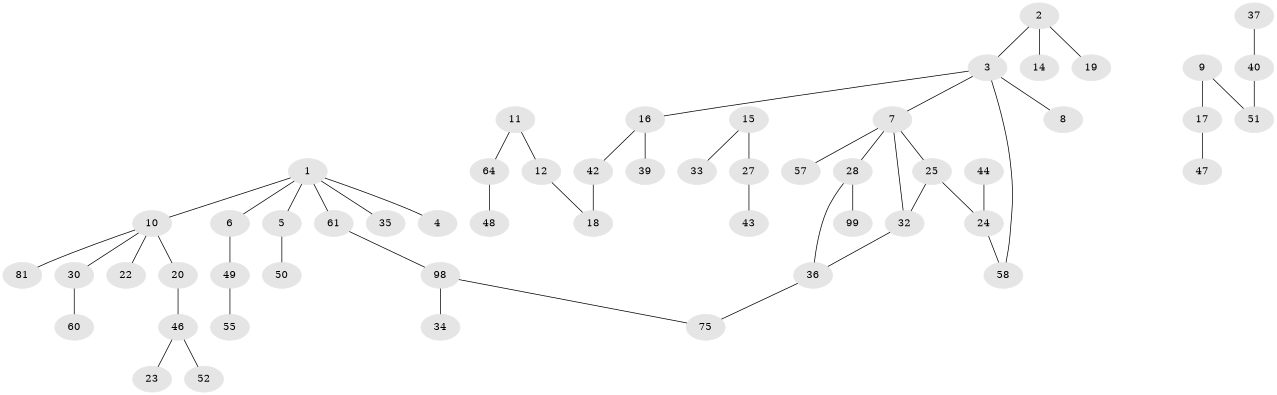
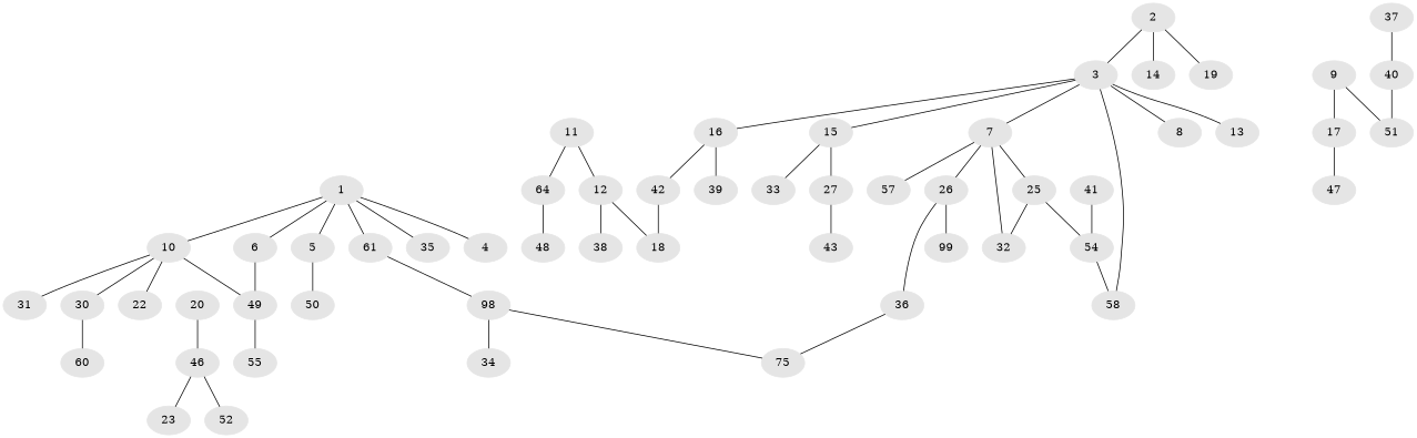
  graph {
    node [color=gray90 style=filled]
    1
    4
    5
    6
    10
    n6 [label=61]
    35
    2
    3
    14
    19
    50
    49
    20
    22
    30
-   31 [label=81]
+   31
    n18 [label=98]
    7
    8
+   13
    15
    16
    58
    25
-   26 [label=28]
+   26
    32
    57
    27
    33
    39
    42
-   41 [label=44]
-   54 [label=24]
+   41
+   54
    9
    17
    51
    55
    36
    n40 [label=99]
    11
    12
    n43 [label=64]
    47
    46
    60
    18
+   38
    48
    37
    40
    43
    23
    52
    34
    n56 [label=75]
    1 -- 4
    1 -- 5
    1 -- 6
    1 -- 10
    1 -- n6
    1 -- 35
    5 -- 50
    6 -- 49
-   10 -- 20
+   10 -- 49
    10 -- 22
    10 -- 30
    10 -- 31
    n6 -- n18
    2 -- 3
    2 -- 14
    2 -- 19
    3 -- 7
    3 -- 8
+   3 -- 13
+   3 -- 15
    3 -- 16
    3 -- 58
    49 -- 55
    20 -- 46
    30 -- 60
    n18 -- 34
    n18 -- n56
    7 -- 25
    7 -- 26
    7 -- 32
    7 -- 57
    15 -- 27
    15 -- 33
    16 -- 39
    16 -- 42
    25 -- 32
    25 -- 54
    26 -- 36
    26 -- n40
-   32 -- 36
    27 -- 43
    42 -- 18
    41 -- 54
    54 -- 58
    9 -- 17
    9 -- 51
    17 -- 47
    36 -- n56
    11 -- 12
    11 -- n43
    12 -- 18
+   12 -- 38
    n43 -- 48
    46 -- 23
    46 -- 52
    37 -- 40
    40 -- 51
  }
